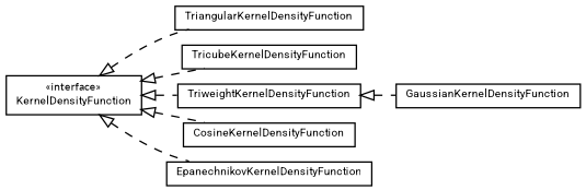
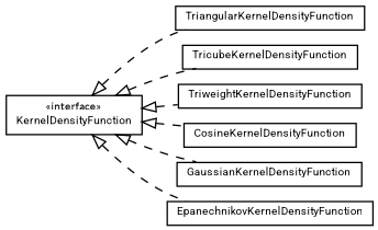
  digraph {
    fontname=Lato
    nodesep=0.15
    rankdir=LR
    ranksep=0.25
    node [fontcolor=black fontname=Lato fontsize=8 margin=0 shape=plaintext]
    edge [arrowtail=empty color=black dir=back fontname=Lato fontsize=7 labelfontname=Roboto labelfontsize=7 style=dashed weight=9]
    n1 [height=0 label=<<table title="de.lmu.ifi.dbs.elki.math.statistics.kernelfunctions.TriangularKernelDensityFunction" border="0" cellborder="1" cellspacing="0" cellpadding="2" href="TriangularKernelDensityFunction.html" target="_parent"> 		<tr><td><table border="0" cellspacing="0" cellpadding="1"> 		<tr><td align="center" balign="center"> <font face="Roboto">TriangularKernelDensityFunction</font> </td></tr> 		</table></td></tr> 		</table>> width=0]
    n2 [height=0 label=<<table title="de.lmu.ifi.dbs.elki.math.statistics.kernelfunctions.TricubeKernelDensityFunction" border="0" cellborder="1" cellspacing="0" cellpadding="2" href="TricubeKernelDensityFunction.html" target="_parent"> 		<tr><td><table border="0" cellspacing="0" cellpadding="1"> 		<tr><td align="center" balign="center"> <font face="Roboto">TricubeKernelDensityFunction</font> </td></tr> 		</table></td></tr> 		</table>> width=0]
    n3 [height=0 label=<<table title="de.lmu.ifi.dbs.elki.math.statistics.kernelfunctions.TriweightKernelDensityFunction" border="0" cellborder="1" cellspacing="0" cellpadding="2" href="TriweightKernelDensityFunction.html" target="_parent"> 		<tr><td><table border="0" cellspacing="0" cellpadding="1"> 		<tr><td align="center" balign="center"> <font face="Roboto">TriweightKernelDensityFunction</font> </td></tr> 		</table></td></tr> 		</table>> width=0]
    n4 [height=0 label=<<table title="de.lmu.ifi.dbs.elki.math.statistics.kernelfunctions.CosineKernelDensityFunction" border="0" cellborder="1" cellspacing="0" cellpadding="2" href="CosineKernelDensityFunction.html" target="_parent"> 		<tr><td><table border="0" cellspacing="0" cellpadding="1"> 		<tr><td align="center" balign="center"> <font face="Roboto">CosineKernelDensityFunction</font> </td></tr> 		</table></td></tr> 		</table>> width=0]
    n5 [height=0 label=<<table title="de.lmu.ifi.dbs.elki.math.statistics.kernelfunctions.GaussianKernelDensityFunction" border="0" cellborder="1" cellspacing="0" cellpadding="2" href="GaussianKernelDensityFunction.html" target="_parent"> 		<tr><td><table border="0" cellspacing="0" cellpadding="1"> 		<tr><td align="center" balign="center"> <font face="Roboto">GaussianKernelDensityFunction</font> </td></tr> 		</table></td></tr> 		</table>> width=0]
    n6 [height=0 label=<<table title="de.lmu.ifi.dbs.elki.math.statistics.kernelfunctions.KernelDensityFunction" border="0" cellborder="1" cellspacing="0" cellpadding="2" href="KernelDensityFunction.html" target="_parent"> 		<tr><td><table border="0" cellspacing="0" cellpadding="1"> 		<tr><td align="center" balign="center"> &#171;interface&#187; </td></tr> 		<tr><td align="center" balign="center"> <font face="Roboto">KernelDensityFunction</font> </td></tr> 		</table></td></tr> 		</table>> width=0]
    n7 [height=0 label=<<table title="de.lmu.ifi.dbs.elki.math.statistics.kernelfunctions.EpanechnikovKernelDensityFunction" border="0" cellborder="1" cellspacing="0" cellpadding="2" href="EpanechnikovKernelDensityFunction.html" target="_parent"> 		<tr><td><table border="0" cellspacing="0" cellpadding="1"> 		<tr><td align="center" balign="center"> <font face="Roboto">EpanechnikovKernelDensityFunction</font> </td></tr> 		</table></td></tr> 		</table>> width=0]
    n6 -> n1
    n6 -> n2
    n6 -> n3
    n6 -> n4
-   n3 -> n5
+   n6 -> n5
    n6 -> n7
  }
